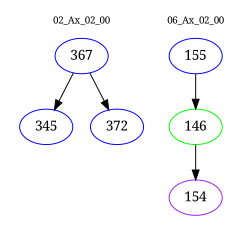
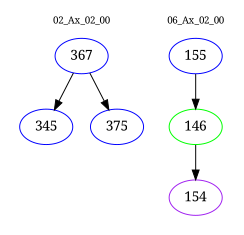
  digraph {
    fontname="Noto Serif"
    node [color=blue fontname="Noto Serif"]
    edge [color=black fontname="Noto Serif"]
    n1 [label=367]
    n2 [label=345]
-   n3 [label=372]
+   n3 [label=375]
    n4 [label=155]
    n5 [color=green label=146]
    n6 [color=purple label=154]
    subgraph cluster_1 {
      color=white
      fontsize=10
      label="02_Ax_02_00"
      n1
      n2
      n3
    }
    subgraph cluster_2 {
      color=white
      fontsize=10
      label="06_Ax_02_00"
      n4
      n5
      n6
    }
    n1 -> n2
    n1 -> n3
    n4 -> n5
    n5 -> n6
  }
